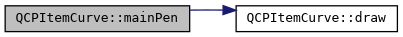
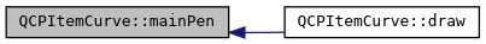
  digraph {
    rankdir=LR
    fontname="DejaVu Sans Mono"
    node [color=black fontname="DejaVu Sans Mono" fontsize=10 shape=record style=filled]
    n1 [fillcolor=grey75 fontcolor=black height=0.2 label="QCPItemCurve::mainPen" width=0.4]
    n2 [fillcolor=white height=0.2 label="QCPItemCurve::draw" width=0.4]
-   n2 -> n1 [color=midnightblue dir=back fontname="DejaVu Sans Mono" fontsize=10 labelfontname=Helvetica labelfontsize=10 style=solid]
+   n1 -> n2 [color=midnightblue dir=back fontname="DejaVu Sans Mono" fontsize=10 labelfontname=Helvetica labelfontsize=10 style=solid]
  }
